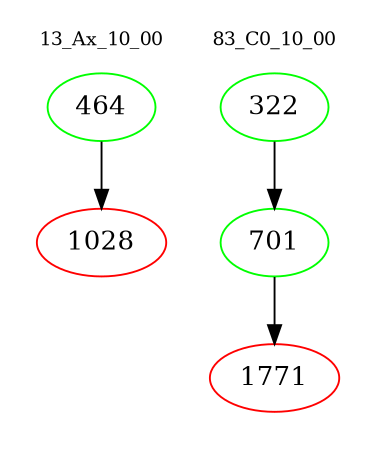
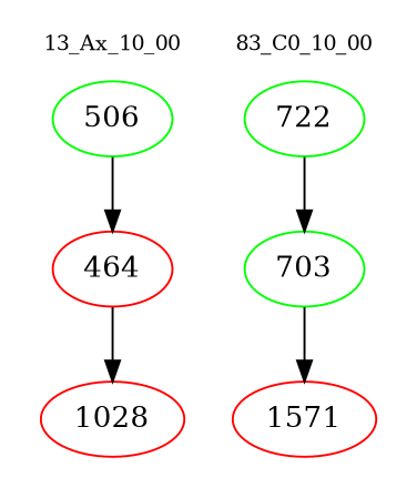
  digraph {
    node [color=green]
    edge [color=black]
-   n2 [label=464]
+   n1 [label=506]
+   n2 [color=red label=464]
    n3 [color=red label=1028]
-   n4 [label=322]
-   n5 [label=701]
-   n6 [color=red label=1771]
+   n4 [label=722]
+   n5 [label=703]
+   n6 [color=red label=1571]
    subgraph cluster_1 {
      color=white
      fontsize=10
      label="13_Ax_10_00"
+     n1
      n2
      n3
    }
    subgraph cluster_2 {
      color=white
      fontsize=10
      label="83_C0_10_00"
      n4
      n5
      n6
    }
+   n1 -> n2
    n2 -> n3
    n4 -> n5
    n5 -> n6
  }
